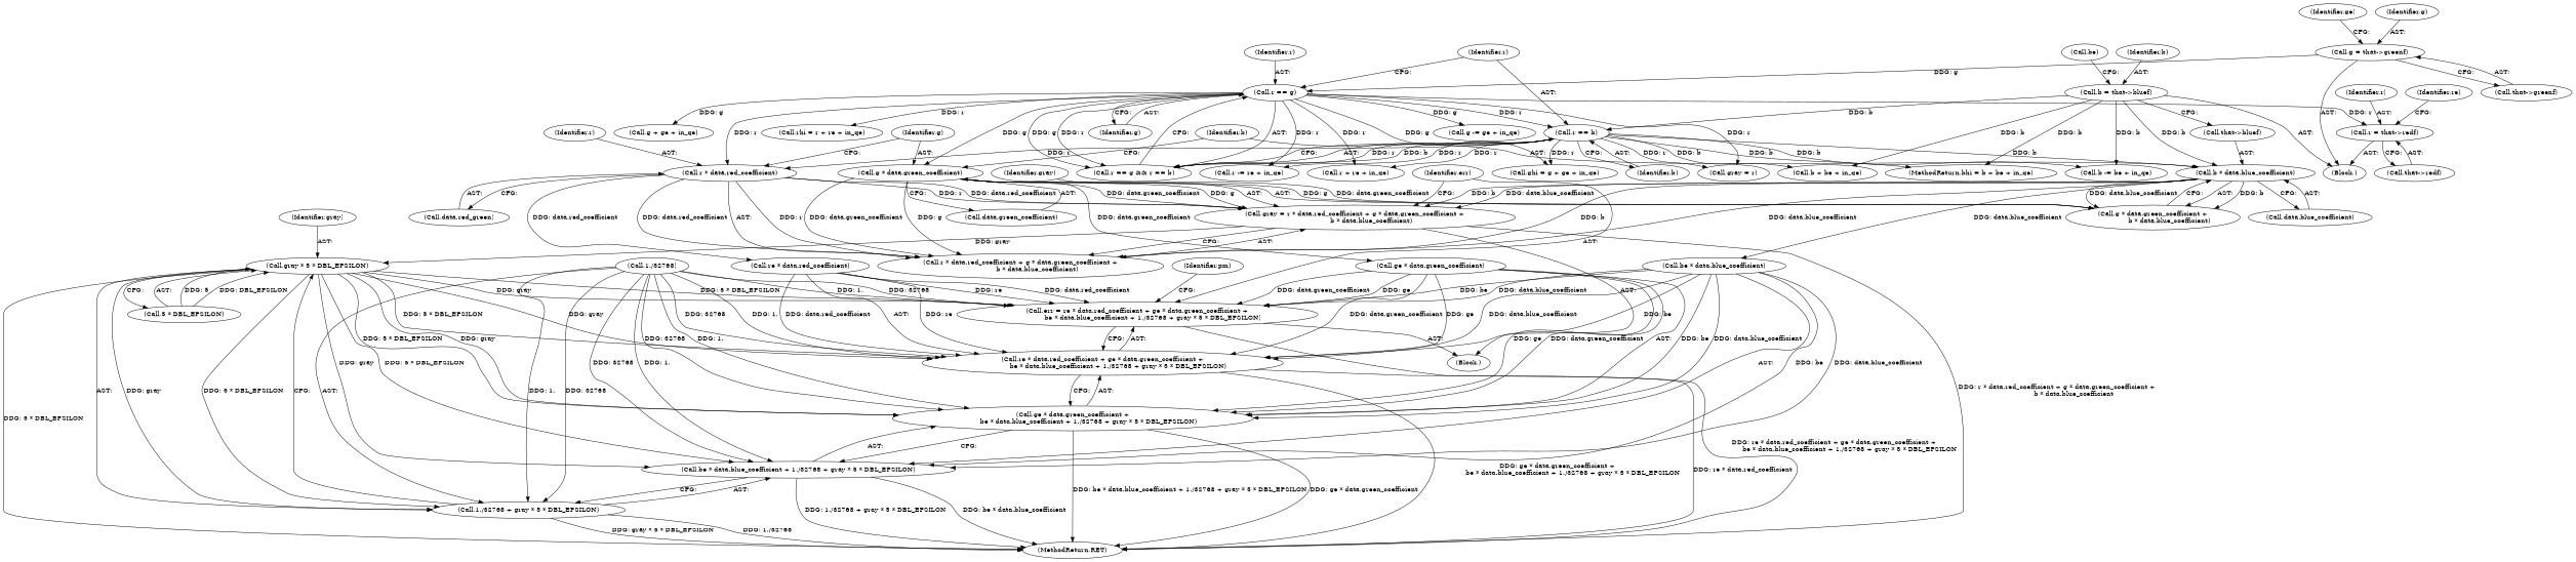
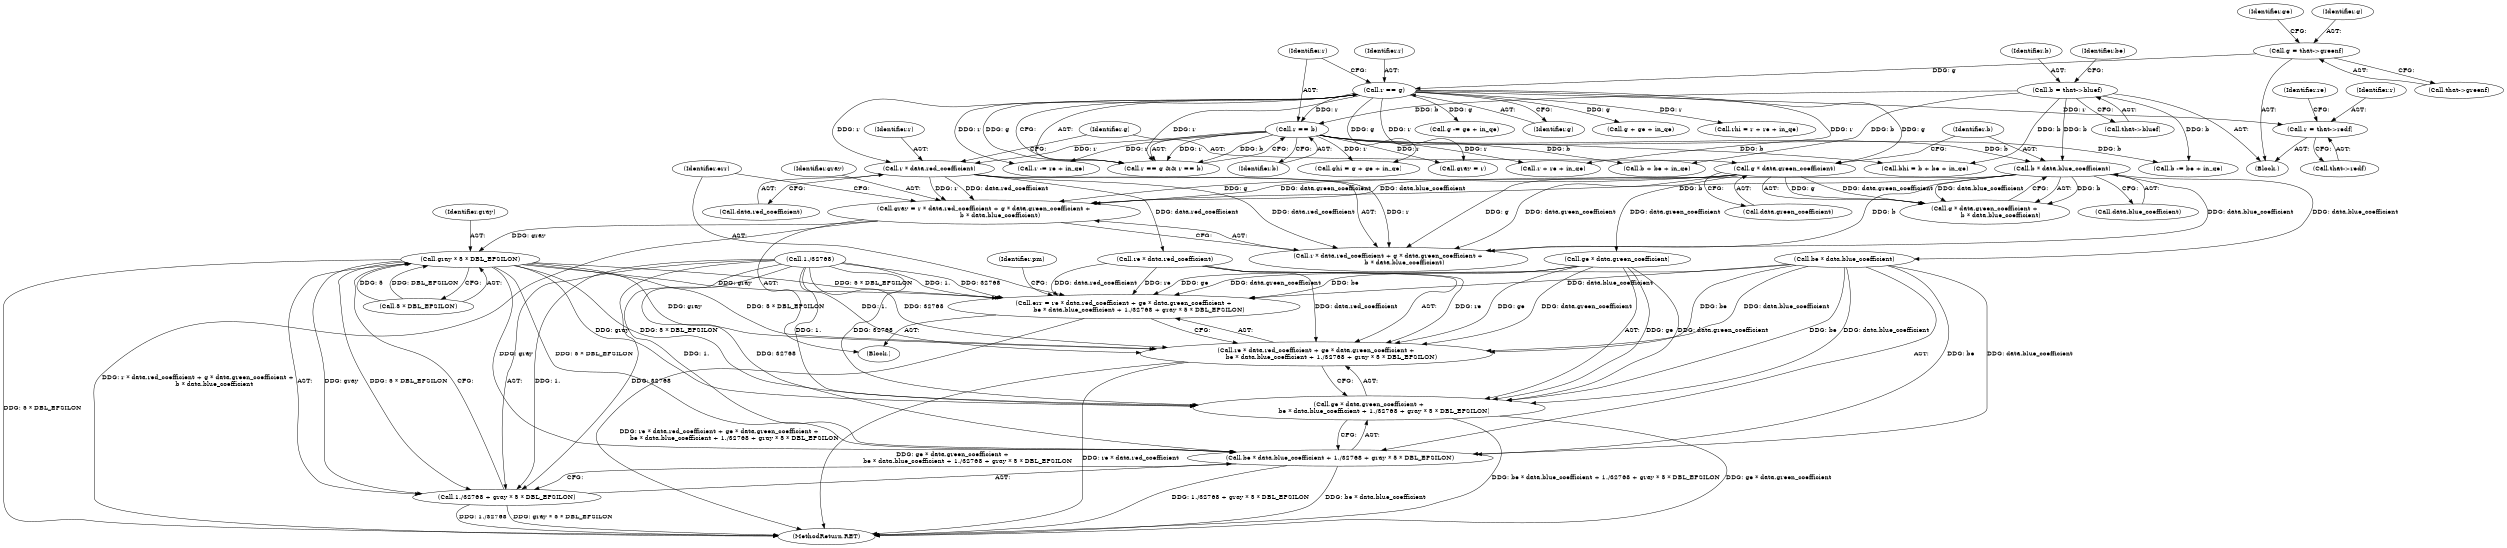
  digraph {
    n1 [label="(Call,gray = r * data.red_coefficient + g * data.green_coefficient +\n                b * data.blue_coefficient)"]
    n2 [label="(Call,gray * 5 * DBL_EPSILON)"]
    n3 [label="(Call,r * data.red_coefficient + g * data.green_coefficient +\n                b * data.blue_coefficient)"]
    n4 [label="(MethodReturn,RET)"]
    n5 [label="(Block,)"]
    n6 [label="(Call,err = re * data.red_coefficient + ge * data.green_coefficient +\n               be * data.blue_coefficient + 1./32768 + gray * 5 * DBL_EPSILON)"]
    n7 [label="(Call,re * data.red_coefficient + ge * data.green_coefficient +\n               be * data.blue_coefficient + 1./32768 + gray * 5 * DBL_EPSILON)"]
    n8 [label="(Call,ge * data.green_coefficient +\n               be * data.blue_coefficient + 1./32768 + gray * 5 * DBL_EPSILON)"]
    n9 [label="(Call,be * data.blue_coefficient + 1./32768 + gray * 5 * DBL_EPSILON)"]
    n10 [label="(Call,1./32768 + gray * 5 * DBL_EPSILON)"]
    n11 [label="(Call,5 * DBL_EPSILON)"]
    n12 [label="(Call,r * data.red_coefficient)"]
-   n13 [label="(Call,data.red_green)"]
+   n13 [label="(Call,data.red_coefficient)"]
    n14 [label="(Call,re * data.red_coefficient)"]
    n15 [label="(Call,r == g)"]
    n16 [label="(Call,r == b)"]
    n17 [label="(Call,g * data.green_coefficient)"]
    n18 [label="(Call,r -= re + in_qe)"]
    n19 [label="(Call,g -= ge + in_qe)"]
    n20 [label="(Call,gray = r)"]
    n21 [label="(Identifier,g)"]
    n22 [label="(Call,r + re + in_qe)"]
    n23 [label="(Call,g + ge + in_qe)"]
    n24 [label="(Call,ghi = g + ge + in_qe)"]
    n25 [label="(Call,rhi = r + re + in_qe)"]
    n26 [label="(Call,r == g && r == b)"]
    n27 [label="(Call,r = that->redf)"]
    n28 [label="(Call,b * data.blue_coefficient)"]
    n29 [label="(Call,b -= be + in_qe)"]
    n30 [label="(Call,b + be + in_qe)"]
    n31 [label="(Identifier,b)"]
-   n32 [label="(MethodReturn,bhi = b + be + in_qe)"]
+   n32 [label="(Call,bhi = b + be + in_qe)"]
    n33 [label="(Call,ge * data.green_coefficient)"]
    n34 [label="(Call,data.green_coefficient)"]
    n35 [label="(Call,g * data.green_coefficient +\n                b * data.blue_coefficient)"]
    n36 [label="(Call,that->redf)"]
    n37 [label="(Block,)"]
    n38 [label="(Call,g = that->greenf)"]
    n39 [label="(Call,that->greenf)"]
    n40 [label="(Call,data.blue_coefficient)"]
    n41 [label="(Call,be * data.blue_coefficient)"]
    n42 [label="(Call,b = that->bluef)"]
    n43 [label="(Call,that->bluef)"]
    n44 [label="(Identifier,gray)"]
    n45 [label="(Identifier,ge)"]
    n46 [label="(Identifier,g)"]
    n47 [label="(Identifier,g)"]
    n48 [label="(Identifier,r)"]
-   n49 [label="(Call,be)"]
+   n49 [label="(Identifier,be)"]
    n50 [label="(Identifier,b)"]
    n51 [label="(Identifier,gray)"]
    n52 [label="(Identifier,r)"]
    n53 [label="(Identifier,re)"]
    n54 [label="(Identifier,b)"]
    n55 [label="(Identifier,r)"]
    n56 [label="(Identifier,pm)"]
    n57 [label="(Call,1./32768)"]
    n58 [label="(Identifier,err)"]
    n59 [label="(Identifier,r)"]
    n1 -> n2 [label="DDG: gray"]
    n1 -> n3 [label="CFG: "]
    n1 -> n4 [label="DDG: r * data.red_coefficient + g * data.green_coefficient +\n                b * data.blue_coefficient"]
    n1 -> n5 [label="AST: "]
    n2 -> n4 [label="DDG: 5 * DBL_EPSILON"]
    n2 -> n6 [label="DDG: gray"]
    n2 -> n6 [label="DDG: 5 * DBL_EPSILON"]
    n2 -> n7 [label="DDG: gray"]
    n2 -> n7 [label="DDG: 5 * DBL_EPSILON"]
    n2 -> n8 [label="DDG: gray"]
    n2 -> n8 [label="DDG: 5 * DBL_EPSILON"]
    n2 -> n9 [label="DDG: gray"]
    n2 -> n9 [label="DDG: 5 * DBL_EPSILON"]
    n2 -> n10 [label="AST: "]
    n2 -> n10 [label="DDG: gray"]
    n2 -> n10 [label="DDG: 5 * DBL_EPSILON"]
    n2 -> n11 [label="CFG: "]
    n3 -> n1 [label="AST: "]
    n6 -> n4 [label="DDG: re * data.red_coefficient + ge * data.green_coefficient +\n               be * data.blue_coefficient + 1./32768 + gray * 5 * DBL_EPSILON"]
    n6 -> n5 [label="AST: "]
    n6 -> n7 [label="CFG: "]
    n7 -> n4 [label="DDG: re * data.red_coefficient"]
    n7 -> n4 [label="DDG: ge * data.green_coefficient +\n               be * data.blue_coefficient + 1./32768 + gray * 5 * DBL_EPSILON"]
    n7 -> n6 [label="AST: "]
    n7 -> n8 [label="CFG: "]
    n8 -> n4 [label="DDG: be * data.blue_coefficient + 1./32768 + gray * 5 * DBL_EPSILON"]
    n8 -> n4 [label="DDG: ge * data.green_coefficient"]
    n8 -> n7 [label="AST: "]
    n8 -> n9 [label="CFG: "]
    n9 -> n4 [label="DDG: 1./32768 + gray * 5 * DBL_EPSILON"]
    n9 -> n4 [label="DDG: be * data.blue_coefficient"]
    n9 -> n8 [label="AST: "]
    n9 -> n10 [label="CFG: "]
    n10 -> n2 [label="CFG: "]
    n10 -> n4 [label="DDG: gray * 5 * DBL_EPSILON"]
    n10 -> n4 [label="DDG: 1./32768"]
    n10 -> n9 [label="AST: "]
    n11 -> n2 [label="AST: "]
    n11 -> n2 [label="DDG: 5"]
    n11 -> n2 [label="DDG: DBL_EPSILON"]
    n12 -> n1 [label="DDG: r"]
    n12 -> n1 [label="DDG: data.red_coefficient"]
    n12 -> n3 [label="AST: "]
    n12 -> n3 [label="DDG: r"]
    n12 -> n3 [label="DDG: data.red_coefficient"]
    n12 -> n13 [label="CFG: "]
    n12 -> n14 [label="DDG: data.red_coefficient"]
    n13 -> n12 [label="AST: "]
    n14 -> n6 [label="DDG: re"]
    n14 -> n6 [label="DDG: data.red_coefficient"]
    n14 -> n7 [label="AST: "]
    n14 -> n7 [label="DDG: re"]
    n14 -> n7 [label="DDG: data.red_coefficient"]
    n15 -> n12 [label="DDG: r"]
    n15 -> n16 [label="DDG: r"]
    n15 -> n17 [label="DDG: g"]
    n15 -> n18 [label="DDG: r"]
    n15 -> n19 [label="DDG: g"]
    n15 -> n20 [label="DDG: r"]
    n15 -> n21 [label="CFG: "]
    n15 -> n22 [label="DDG: r"]
    n15 -> n23 [label="DDG: g"]
    n15 -> n24 [label="DDG: g"]
    n15 -> n25 [label="DDG: r"]
    n15 -> n26 [label="AST: "]
    n15 -> n26 [label="DDG: r"]
    n15 -> n26 [label="DDG: g"]
    n15 -> n27 [label="DDG: r"]
    n16 -> n12 [label="DDG: r"]
    n16 -> n18 [label="DDG: r"]
    n16 -> n20 [label="DDG: r"]
    n16 -> n22 [label="DDG: r"]
    n16 -> n24 [label="DDG: r"]
    n16 -> n26 [label="AST: "]
    n16 -> n26 [label="DDG: r"]
    n16 -> n26 [label="DDG: b"]
    n16 -> n28 [label="DDG: b"]
    n16 -> n29 [label="DDG: b"]
    n16 -> n30 [label="DDG: b"]
    n16 -> n31 [label="CFG: "]
    n16 -> n32 [label="DDG: b"]
    n17 -> n1 [label="DDG: g"]
    n17 -> n1 [label="DDG: data.green_coefficient"]
    n17 -> n3 [label="DDG: g"]
    n17 -> n3 [label="DDG: data.green_coefficient"]
    n17 -> n33 [label="DDG: data.green_coefficient"]
    n17 -> n34 [label="CFG: "]
    n17 -> n35 [label="AST: "]
    n17 -> n35 [label="DDG: g"]
    n17 -> n35 [label="DDG: data.green_coefficient"]
    n21 -> n15 [label="AST: "]
    n26 -> n15 [label="CFG: "]
    n26 -> n16 [label="CFG: "]
    n27 -> n36 [label="CFG: "]
    n27 -> n37 [label="AST: "]
    n28 -> n1 [label="DDG: b"]
    n28 -> n1 [label="DDG: data.blue_coefficient"]
    n28 -> n3 [label="DDG: b"]
    n28 -> n3 [label="DDG: data.blue_coefficient"]
    n28 -> n35 [label="AST: "]
    n28 -> n35 [label="DDG: b"]
    n28 -> n35 [label="DDG: data.blue_coefficient"]
    n28 -> n40 [label="CFG: "]
    n28 -> n41 [label="DDG: data.blue_coefficient"]
    n31 -> n16 [label="AST: "]
    n33 -> n6 [label="DDG: ge"]
    n33 -> n6 [label="DDG: data.green_coefficient"]
    n33 -> n7 [label="DDG: ge"]
    n33 -> n7 [label="DDG: data.green_coefficient"]
    n33 -> n8 [label="AST: "]
    n33 -> n8 [label="DDG: ge"]
    n33 -> n8 [label="DDG: data.green_coefficient"]
    n34 -> n17 [label="AST: "]
    n35 -> n28 [label="CFG: "]
    n36 -> n27 [label="AST: "]
    n38 -> n15 [label="DDG: g"]
    n38 -> n37 [label="AST: "]
    n38 -> n39 [label="CFG: "]
    n39 -> n38 [label="AST: "]
    n40 -> n28 [label="AST: "]
    n41 -> n6 [label="DDG: be"]
    n41 -> n6 [label="DDG: data.blue_coefficient"]
    n41 -> n7 [label="DDG: be"]
    n41 -> n7 [label="DDG: data.blue_coefficient"]
    n41 -> n8 [label="DDG: be"]
    n41 -> n8 [label="DDG: data.blue_coefficient"]
    n41 -> n9 [label="AST: "]
    n41 -> n9 [label="DDG: be"]
    n41 -> n9 [label="DDG: data.blue_coefficient"]
    n42 -> n16 [label="DDG: b"]
    n42 -> n28 [label="DDG: b"]
    n42 -> n29 [label="DDG: b"]
    n42 -> n30 [label="DDG: b"]
    n42 -> n32 [label="DDG: b"]
    n42 -> n37 [label="AST: "]
    n42 -> n43 [label="CFG: "]
-   n43 -> n28 [label="AST: "]
+   n43 -> n42 [label="AST: "]
    n44 -> n1 [label="AST: "]
    n45 -> n38 [label="CFG: "]
    n46 -> n12 [label="CFG: "]
    n46 -> n17 [label="AST: "]
    n47 -> n38 [label="AST: "]
    n48 -> n27 [label="AST: "]
    n49 -> n42 [label="CFG: "]
    n50 -> n42 [label="AST: "]
    n51 -> n2 [label="AST: "]
    n52 -> n15 [label="CFG: "]
    n52 -> n16 [label="AST: "]
    n53 -> n27 [label="CFG: "]
    n54 -> n17 [label="CFG: "]
    n54 -> n28 [label="AST: "]
    n55 -> n15 [label="AST: "]
    n56 -> n6 [label="CFG: "]
    n57 -> n6 [label="DDG: 1."]
    n57 -> n6 [label="DDG: 32768"]
    n57 -> n7 [label="DDG: 1."]
    n57 -> n7 [label="DDG: 32768"]
    n57 -> n8 [label="DDG: 1."]
    n57 -> n8 [label="DDG: 32768"]
    n57 -> n9 [label="DDG: 1."]
    n57 -> n9 [label="DDG: 32768"]
    n57 -> n10 [label="AST: "]
    n57 -> n10 [label="DDG: 1."]
    n57 -> n10 [label="DDG: 32768"]
    n58 -> n1 [label="CFG: "]
    n58 -> n6 [label="AST: "]
    n59 -> n12 [label="AST: "]
  }
